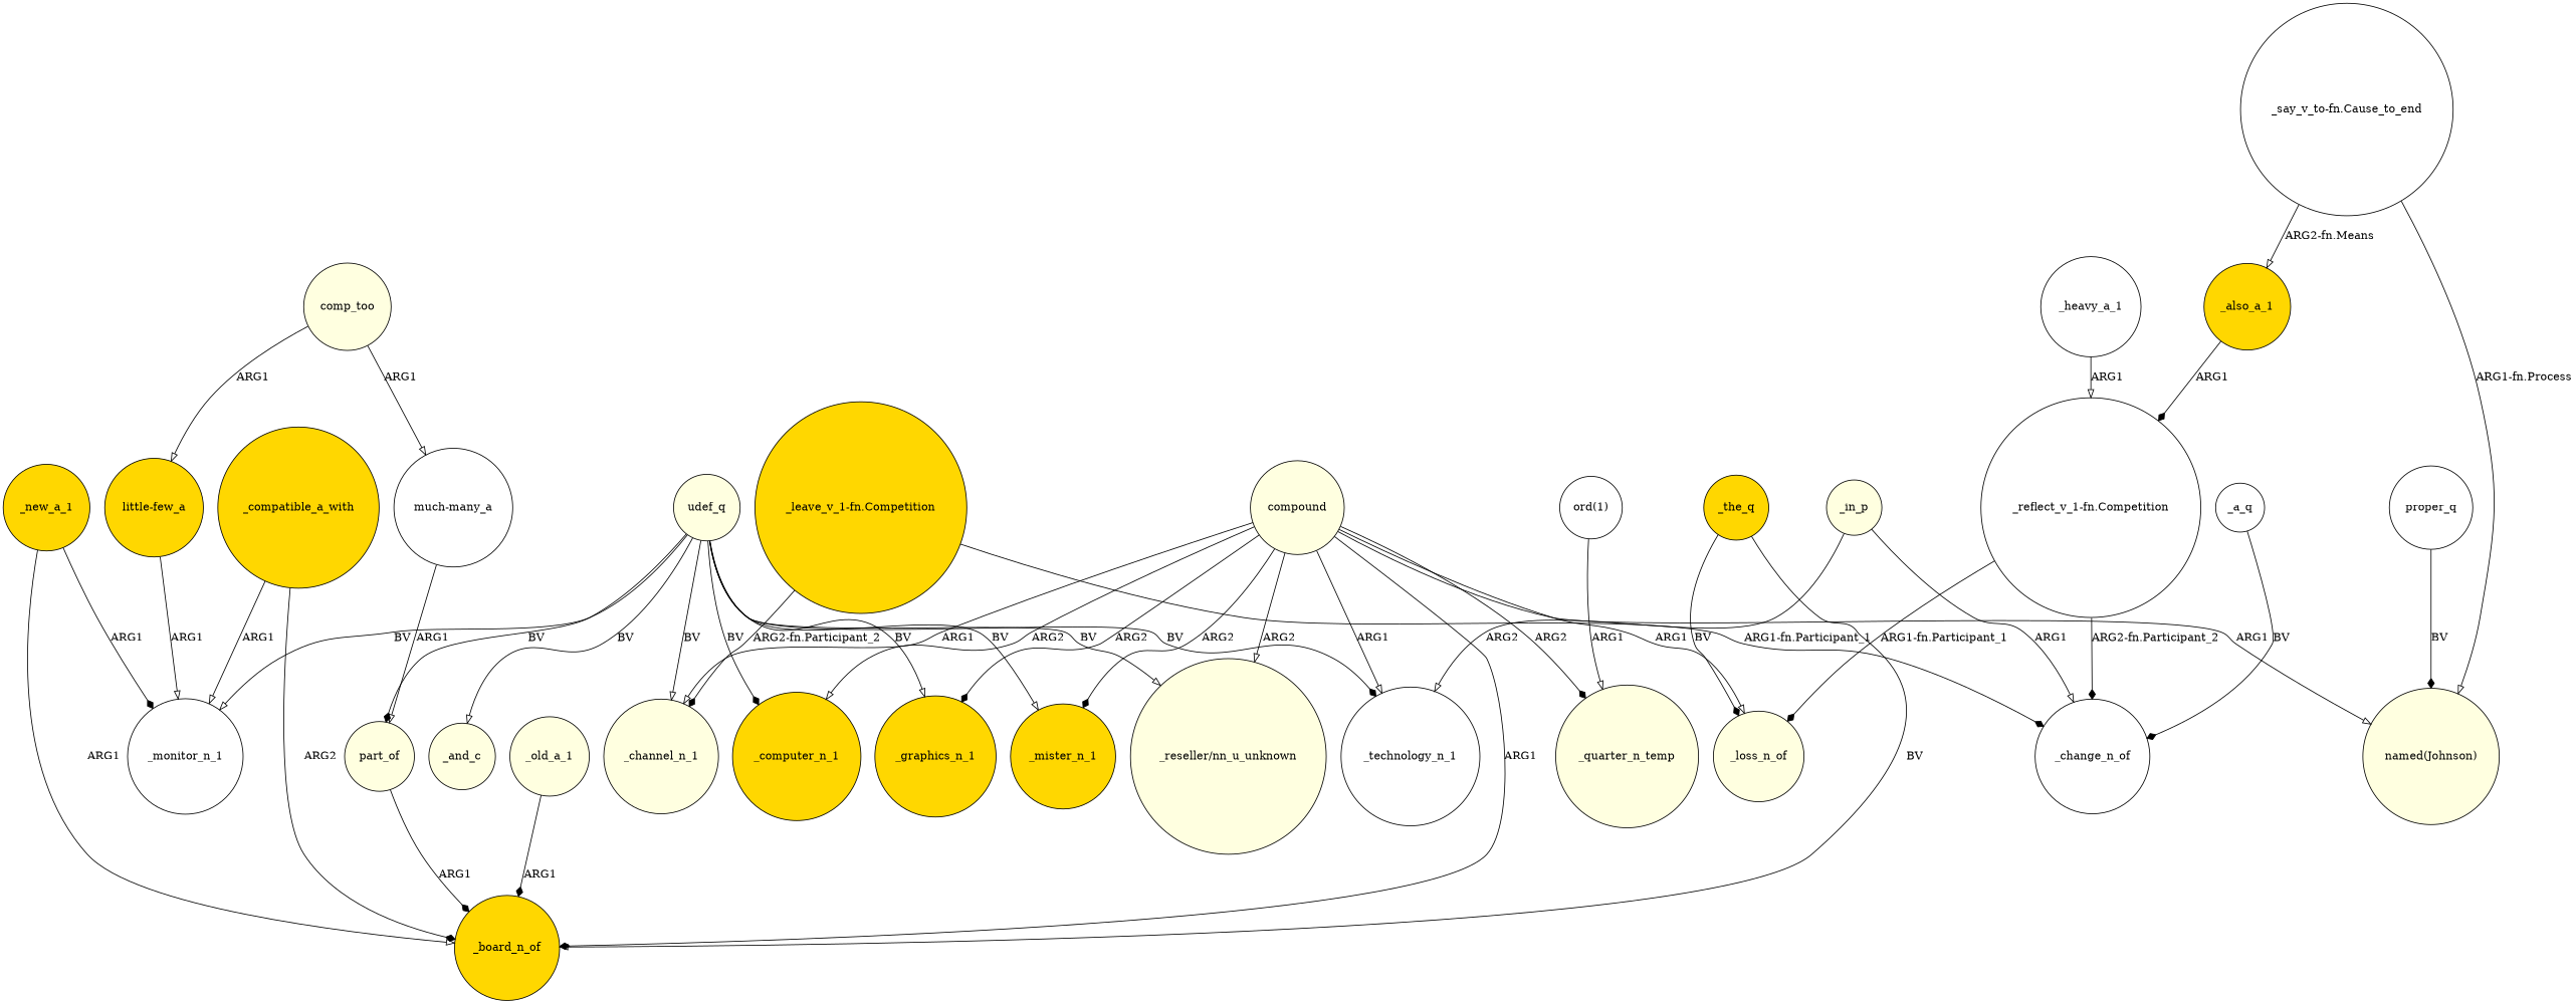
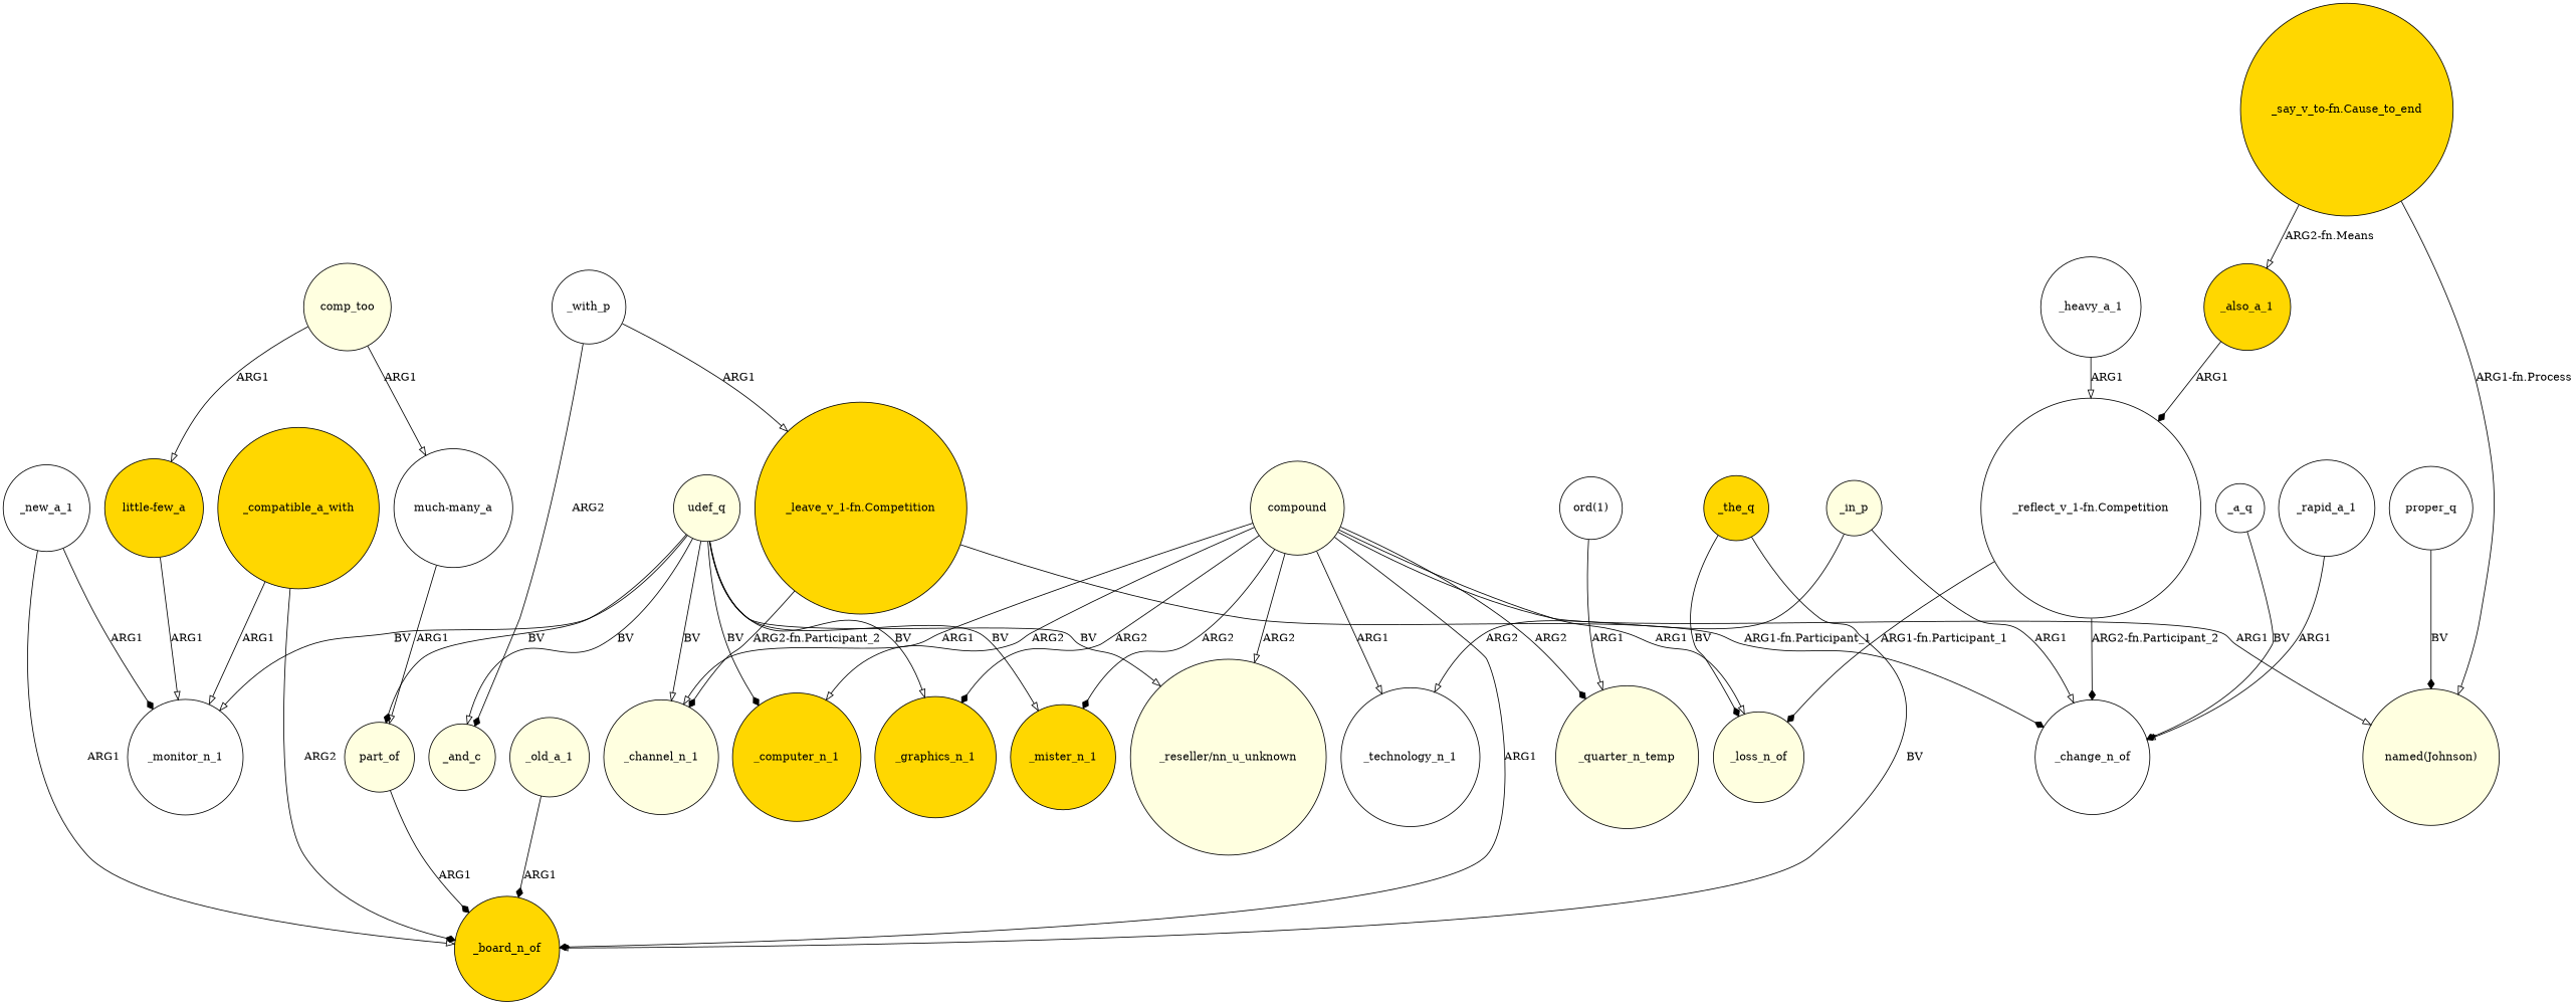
  digraph {
    node [fillcolor=white shape=circle style=filled]
    edge [arrowhead=onormal]
-   _new_a_1 [fillcolor=gold]
+   _new_a_1
    _monitor_n_1
    _board_n_of [fillcolor=gold]
    "little-few_a" [fillcolor=gold]
    compound [fillcolor=lightyellow]
    _technology_n_1
    _mister_n_1 [fillcolor=gold]
    _channel_n_1 [fillcolor=lightyellow]
    "_reseller/nn_u_unknown" [fillcolor=lightyellow]
    "named(Johnson)" [fillcolor=lightyellow]
    _graphics_n_1 [fillcolor=gold]
    _loss_n_of [fillcolor=lightyellow]
    _computer_n_1 [fillcolor=gold]
    _quarter_n_temp [fillcolor=lightyellow]
    "_reflect_v_1-fn.Competition"
    _change_n_of
+   _rapid_a_1
    "_leave_v_1-fn.Competition" [fillcolor=gold]
+   _with_p
    _and_c [fillcolor=lightyellow]
    udef_q [fillcolor=lightyellow]
    part_of [fillcolor=lightyellow]
-   "_say_v_to-fn.Cause_to_end"
+   "_say_v_to-fn.Cause_to_end" [fillcolor=gold]
    _also_a_1 [fillcolor=gold]
    _the_q [fillcolor=gold]
    _old_a_1 [fillcolor=lightyellow]
    proper_q
    _heavy_a_1
    "much-many_a"
    "ord(1)"
    _compatible_a_with [fillcolor=gold]
    _a_q
    comp_too [fillcolor=lightyellow]
    _in_p [fillcolor=lightyellow]
    _new_a_1 -> _monitor_n_1 [arrowhead=diamond label=ARG1]
    _new_a_1 -> _board_n_of [label=ARG1]
    "little-few_a" -> _monitor_n_1 [label=ARG1]
    compound -> _board_n_of [arrowhead=diamond label=ARG1]
    compound -> _technology_n_1 [label=ARG1]
    compound -> _mister_n_1 [arrowhead=diamond label=ARG2]
    compound -> _channel_n_1 [label=ARG1]
    compound -> "_reseller/nn_u_unknown" [label=ARG2]
    compound -> "named(Johnson)" [label=ARG1]
    compound -> _graphics_n_1 [arrowhead=diamond label=ARG2]
    compound -> _loss_n_of [label=ARG1]
    compound -> _computer_n_1 [label=ARG2]
    compound -> _quarter_n_temp [arrowhead=diamond label=ARG2]
    "_reflect_v_1-fn.Competition" -> _loss_n_of [arrowhead=diamond label="ARG1-fn.Participant_1"]
    "_reflect_v_1-fn.Competition" -> _change_n_of [arrowhead=diamond label="ARG2-fn.Participant_2"]
+   _rapid_a_1 -> _change_n_of [label=ARG1]
    "_leave_v_1-fn.Competition" -> _channel_n_1 [arrowhead=diamond label="ARG2-fn.Participant_2"]
    "_leave_v_1-fn.Competition" -> _change_n_of [arrowhead=diamond label="ARG1-fn.Participant_1"]
+   _with_p -> "_leave_v_1-fn.Competition" [label=ARG1]
+   _with_p -> _and_c [arrowhead=diamond label=ARG2]
    udef_q -> _monitor_n_1 [label=BV]
-   udef_q -> _technology_n_1 [arrowhead=diamond label=BV]
    udef_q -> _mister_n_1 [label=BV]
    udef_q -> _channel_n_1 [label=BV]
    udef_q -> "_reseller/nn_u_unknown" [label=BV]
    udef_q -> _graphics_n_1 [label=BV]
    udef_q -> _computer_n_1 [arrowhead=diamond label=BV]
    udef_q -> _and_c [label=BV]
    udef_q -> part_of [arrowhead=diamond label=BV]
    part_of -> _board_n_of [arrowhead=diamond label=ARG1]
    "_say_v_to-fn.Cause_to_end" -> "named(Johnson)" [label="ARG1-fn.Process"]
    "_say_v_to-fn.Cause_to_end" -> _also_a_1 [label="ARG2-fn.Means"]
    _also_a_1 -> "_reflect_v_1-fn.Competition" [arrowhead=diamond label=ARG1]
    _the_q -> _board_n_of [label=BV]
    _the_q -> _loss_n_of [arrowhead=diamond label=BV]
    _old_a_1 -> _board_n_of [arrowhead=diamond label=ARG1]
    proper_q -> "named(Johnson)" [arrowhead=diamond label=BV]
    _heavy_a_1 -> "_reflect_v_1-fn.Competition" [label=ARG1]
    "much-many_a" -> part_of [label=ARG1]
    "ord(1)" -> _quarter_n_temp [label=ARG1]
    _compatible_a_with -> _monitor_n_1 [label=ARG1]
    _compatible_a_with -> _board_n_of [arrowhead=diamond label=ARG2]
    _a_q -> _change_n_of [arrowhead=diamond label=BV]
    comp_too -> "little-few_a" [label=ARG1]
    comp_too -> "much-many_a" [label=ARG1]
    _in_p -> _technology_n_1 [label=ARG2]
    _in_p -> _change_n_of [label=ARG1]
  }
